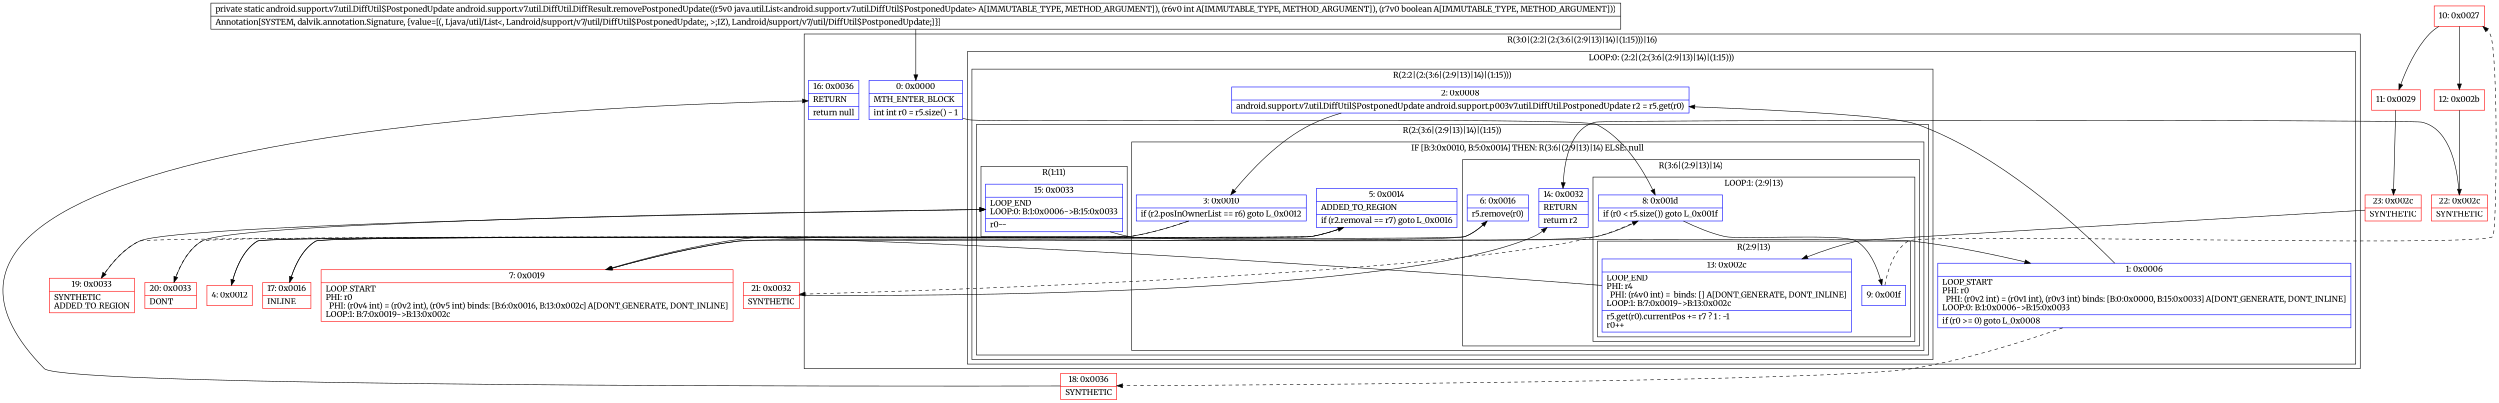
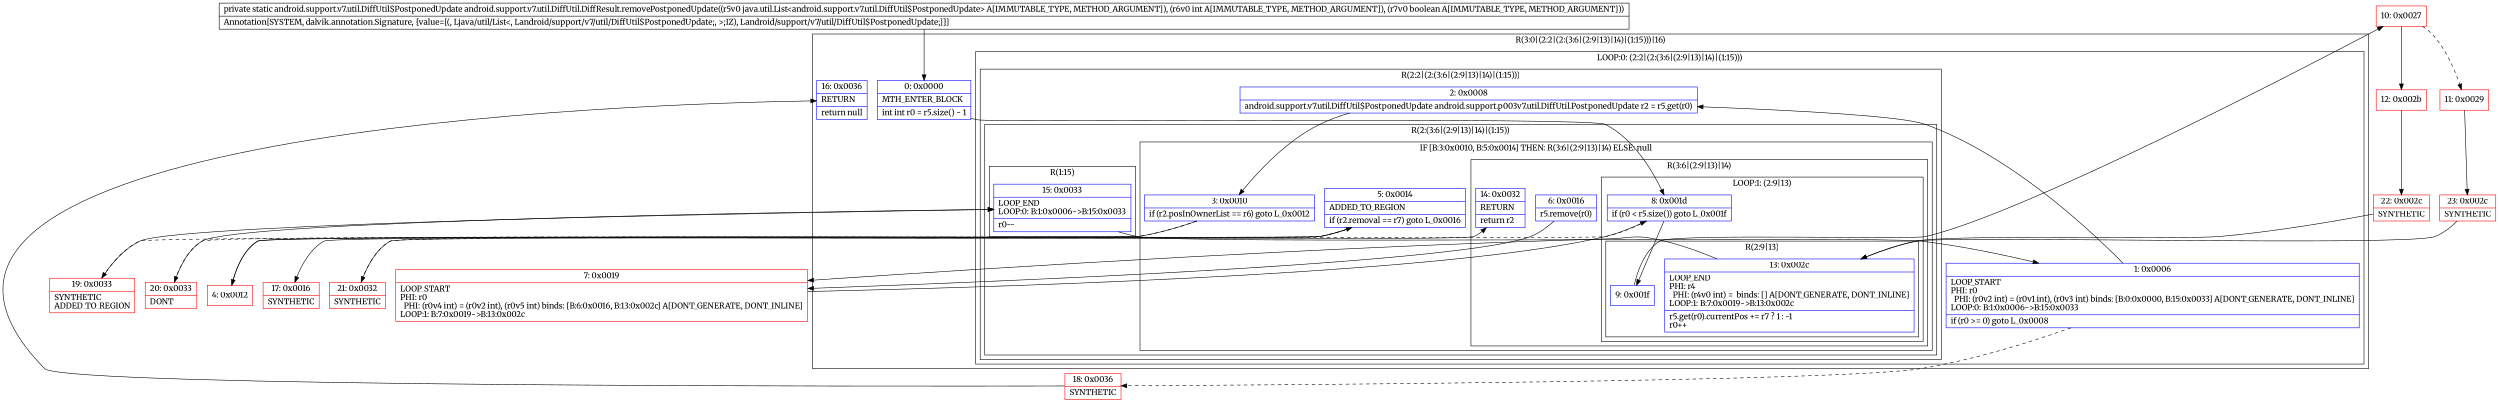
  digraph {
    fontname=Merriweather
    node [color=blue fontname=Merriweather shape=record]
    edge [fontname=Merriweather]
    n1 [label="{9\:\ 0x001f}"]
    n2 [label="{13\:\ 0x002c|LOOP_END\lPHI: r4 \l  PHI: (r4v0 int) =  binds: [] A[DONT_GENERATE, DONT_INLINE]\lLOOP:1: B:7:0x0019\-\>B:13:0x002c\l|r5.get(r0).currentPos += r7 ? 1 : \-1\lr0++\l}"]
    n3 [label="{8\:\ 0x001d|if (r0 \< r5.size()) goto L_0x001f\l}"]
    n4 [label="{6\:\ 0x0016|r5.remove(r0)\l}"]
    n5 [label="{14\:\ 0x0032|RETURN\l|return r2\l}"]
    n6 [label="{3\:\ 0x0010|if (r2.posInOwnerList == r6) goto L_0x0012\l}"]
    n7 [label="{5\:\ 0x0014|ADDED_TO_REGION\l|if (r2.removal == r7) goto L_0x0016\l}"]
    n8 [label="{15\:\ 0x0033|LOOP_END\lLOOP:0: B:1:0x0006\-\>B:15:0x0033\l|r0\-\-\l}"]
    n9 [label="{2\:\ 0x0008|android.support.v7.util.DiffUtil$PostponedUpdate android.support.p003v7.util.DiffUtil.PostponedUpdate r2 = r5.get(r0)\l}"]
    n10 [label="{1\:\ 0x0006|LOOP_START\lPHI: r0 \l  PHI: (r0v2 int) = (r0v1 int), (r0v3 int) binds: [B:0:0x0000, B:15:0x0033] A[DONT_GENERATE, DONT_INLINE]\lLOOP:0: B:1:0x0006\-\>B:15:0x0033\l|if (r0 \>= 0) goto L_0x0008\l}"]
    n11 [label="{0\:\ 0x0000|MTH_ENTER_BLOCK\l|int int r0 = r5.size() \- 1\l}"]
    n12 [label="{16\:\ 0x0036|RETURN\l|return null\l}"]
    n13 [color=red label="{10\:\ 0x0027}"]
    n14 [color=red label="{7\:\ 0x0019|LOOP_START\lPHI: r0 \l  PHI: (r0v4 int) = (r0v2 int), (r0v5 int) binds: [B:6:0x0016, B:13:0x002c] A[DONT_GENERATE, DONT_INLINE]\lLOOP:1: B:7:0x0019\-\>B:13:0x002c\l}"]
    n15 [color=red label="{21\:\ 0x0032|SYNTHETIC\l}"]
    n16 [color=red label="{4\:\ 0x0012}"]
    n17 [color=red label="{19\:\ 0x0033|SYNTHETIC\lADDED_TO_REGION\l}"]
-   n18 [color=red label="{17\:\ 0x0016|INLINE\l}"]
+   n18 [color=red label="{17\:\ 0x0016|SYNTHETIC\l}"]
    n19 [color=red label="{20\:\ 0x0033|DONT\l}"]
    n20 [color=red label="{18\:\ 0x0036|SYNTHETIC\l}"]
    n21 [color=red label="{11\:\ 0x0029}"]
    n22 [color=red label="{12\:\ 0x002b}"]
    n23 [color=red label="{23\:\ 0x002c|SYNTHETIC\l}"]
    n24 [color=red label="{22\:\ 0x002c|SYNTHETIC\l}"]
    n25 [label="{private static android.support.v7.util.DiffUtil$PostponedUpdate android.support.v7.util.DiffUtil.DiffResult.removePostponedUpdate((r5v0 java.util.List\<android.support.v7.util.DiffUtil$PostponedUpdate\> A[IMMUTABLE_TYPE, METHOD_ARGUMENT]), (r6v0 int A[IMMUTABLE_TYPE, METHOD_ARGUMENT]), (r7v0 boolean A[IMMUTABLE_TYPE, METHOD_ARGUMENT]))  | Annotation[SYSTEM, dalvik.annotation.Signature, \{value=[(, Ljava\/util\/List\<, Landroid\/support\/v7\/util\/DiffUtil$PostponedUpdate;, \>;IZ), Landroid\/support\/v7\/util\/DiffUtil$PostponedUpdate;]\}]\l}" color=""]
    subgraph cluster_1 {
      label="R(3:0|(2:2|(2:(3:6|(2:9|13)|14)|(1:15)))|16)"
      n11
      n12
      subgraph cluster_2 {
        label="LOOP:0: (2:2|(2:(3:6|(2:9|13)|14)|(1:15)))"
        n10
        subgraph cluster_3 {
          label="R(2:2|(2:(3:6|(2:9|13)|14)|(1:15)))"
          n9
          subgraph cluster_4 {
            label="R(2:(3:6|(2:9|13)|14)|(1:15))"
            subgraph cluster_5 {
              label="IF [B:3:0x0010, B:5:0x0014] THEN: R(3:6|(2:9|13)|14) ELSE: null"
              n6
              n7
              subgraph cluster_6 {
                label="R(3:6|(2:9|13)|14)"
                n4
                n5
                subgraph cluster_7 {
                  label="LOOP:1: (2:9|13)"
                  n3
                  subgraph cluster_8 {
                    label="R(2:9|13)"
                    n1
                    n2
                  }
                }
              }
            }
            subgraph cluster_9 {
-             label="R(1:11)"
+             label="R(1:15)"
              n8
            }
          }
        }
      }
    }
-   n1 -> n13 [style=dashed]
+   n1 -> n13
    n2 -> n14
    n3 -> n1
    n3 -> n15 [style=dashed]
    n4 -> n14
    n6 -> n16
    n6 -> n17 [style=dashed]
    n7 -> n18
    n7 -> n19 [style=dashed]
    n8 -> n10
    n9 -> n6
    n10 -> n9
    n10 -> n20 [style=dashed]
    n11 -> n3
-   n13 -> n21
+   n13 -> n21 [style=dashed]
    n13 -> n22
    n14 -> n3
    n15 -> n5
    n16 -> n7
    n17 -> n8
-   n18 -> n4
    n19 -> n8
    n20 -> n12
    n21 -> n23
    n22 -> n24
    n23 -> n2
-   n24 -> n5
+   n24 -> n2
    n25 -> n11
  }
